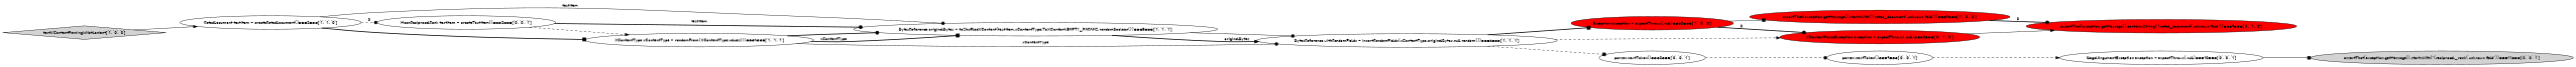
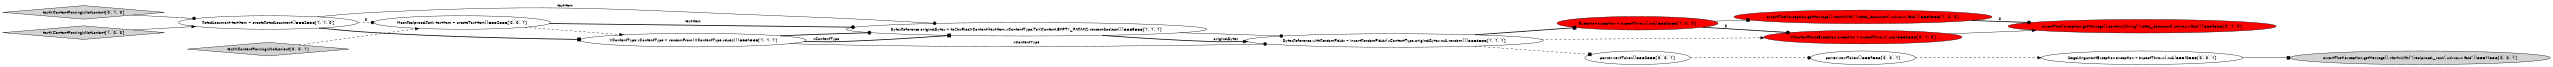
  digraph {
    fontname="Patrick Hand"
    rankdir=LR
    node [fillcolor=white fontname="Patrick Hand" shape=ellipse style=filled]
    edge [arrowhead=dot fontname="Patrick Hand" style=solid]
    n1 [label="BytesReference originalBytes = toShuffledXContent(testItem,xContentType,ToXContent.EMPTY_PARAMS,randomBoolean())@@@5@@@['1', '1', '1']"]
    n2 [label="BytesReference withRandomFields = insertRandomFields(xContentType,originalBytes,null,random())@@@6@@@['1', '1', '1']"]
    n3 [fillcolor=red label="XContentParseException exception = expectThrows(,null)@@@8@@@['0', '1', '0']"]
    n4 [label="parser.nextToken()@@@8@@@['0', '0', '1']"]
    n5 [fillcolor=red label="Exception exception = expectThrows(,null)@@@8@@@['1', '0', '0']"]
    n6 [fillcolor=red label="assertThat(exception.getMessage(),startsWith(\"(rated_document( unknown field\"))@@@9@@@['1', '0', '0']"]
    n7 [fillcolor=red label="assertThat(exception.getMessage(),containsString(\"(rated_document( unknown field\"))@@@9@@@['0', '1', '0']"]
    n8 [label="MeanReciprocalRank testItem = createTestItem()@@@3@@@['0', '0', '1']"]
    n9 [label="XContentType xContentType = randomFrom(XContentType.values())@@@4@@@['1', '1', '1']"]
+   n10 [fillcolor=lightgray label="testXContentParsingIsNotLenient['0', '1', '0']" shape=diamond]
    n11 [label="RatedDocument testItem = createRatedDocument()@@@3@@@['1', '1', '0']"]
    n12 [label="parser.nextToken()@@@9@@@['0', '0', '1']"]
    n13 [label="IllegalArgumentException exception = expectThrows(,null)@@@10@@@['0', '0', '1']"]
    n14 [fillcolor=lightgray label="assertThat(exception.getMessage(),startsWith(\"(reciprocal_rank( unknown field\"))@@@11@@@['0', '0', '1']"]
+   n15 [fillcolor=lightgray label="testXContentParsingIsNotLenient['0', '0', '1']" shape=diamond]
    n16 [fillcolor=lightgray label="testXContentParsingIsNotLenient['1', '0', '0']" shape=diamond]
    n1 -> n2
    n1 -> n2 [arrowhead=normal label=originalBytes style=bold]
    n2 -> n3 [arrowhead=normal style=dashed]
    n2 -> n4 [arrowhead=box style=dashed]
    n2 -> n5 [arrowhead=box style=bold]
    n3 -> n7 [arrowhead=normal]
    n4 -> n12 [style=dashed]
    n5 -> n3 [label=0 style=bold]
    n5 -> n6 [arrowhead=box]
    n6 -> n7 [label=0 style=bold]
    n8 -> n1 [label=testItem style=bold]
    n8 -> n9 [arrowhead=normal style=dashed]
    n9 -> n1 [style=bold]
    n9 -> n1 [arrowhead=box label=xContentType style=bold]
    n9 -> n2 [label=xContentType]
+   n10 -> n11
    n11 -> n1 [label=testItem]
    n11 -> n8 [label=0 style=dashed]
    n11 -> n9 [arrowhead=box style=bold]
    n12 -> n13 [arrowhead=normal style=dashed]
    n13 -> n14 [arrowhead=box]
+   n15 -> n8 [arrowhead=normal style=dashed]
    n16 -> n11 [arrowhead=normal]
  }
